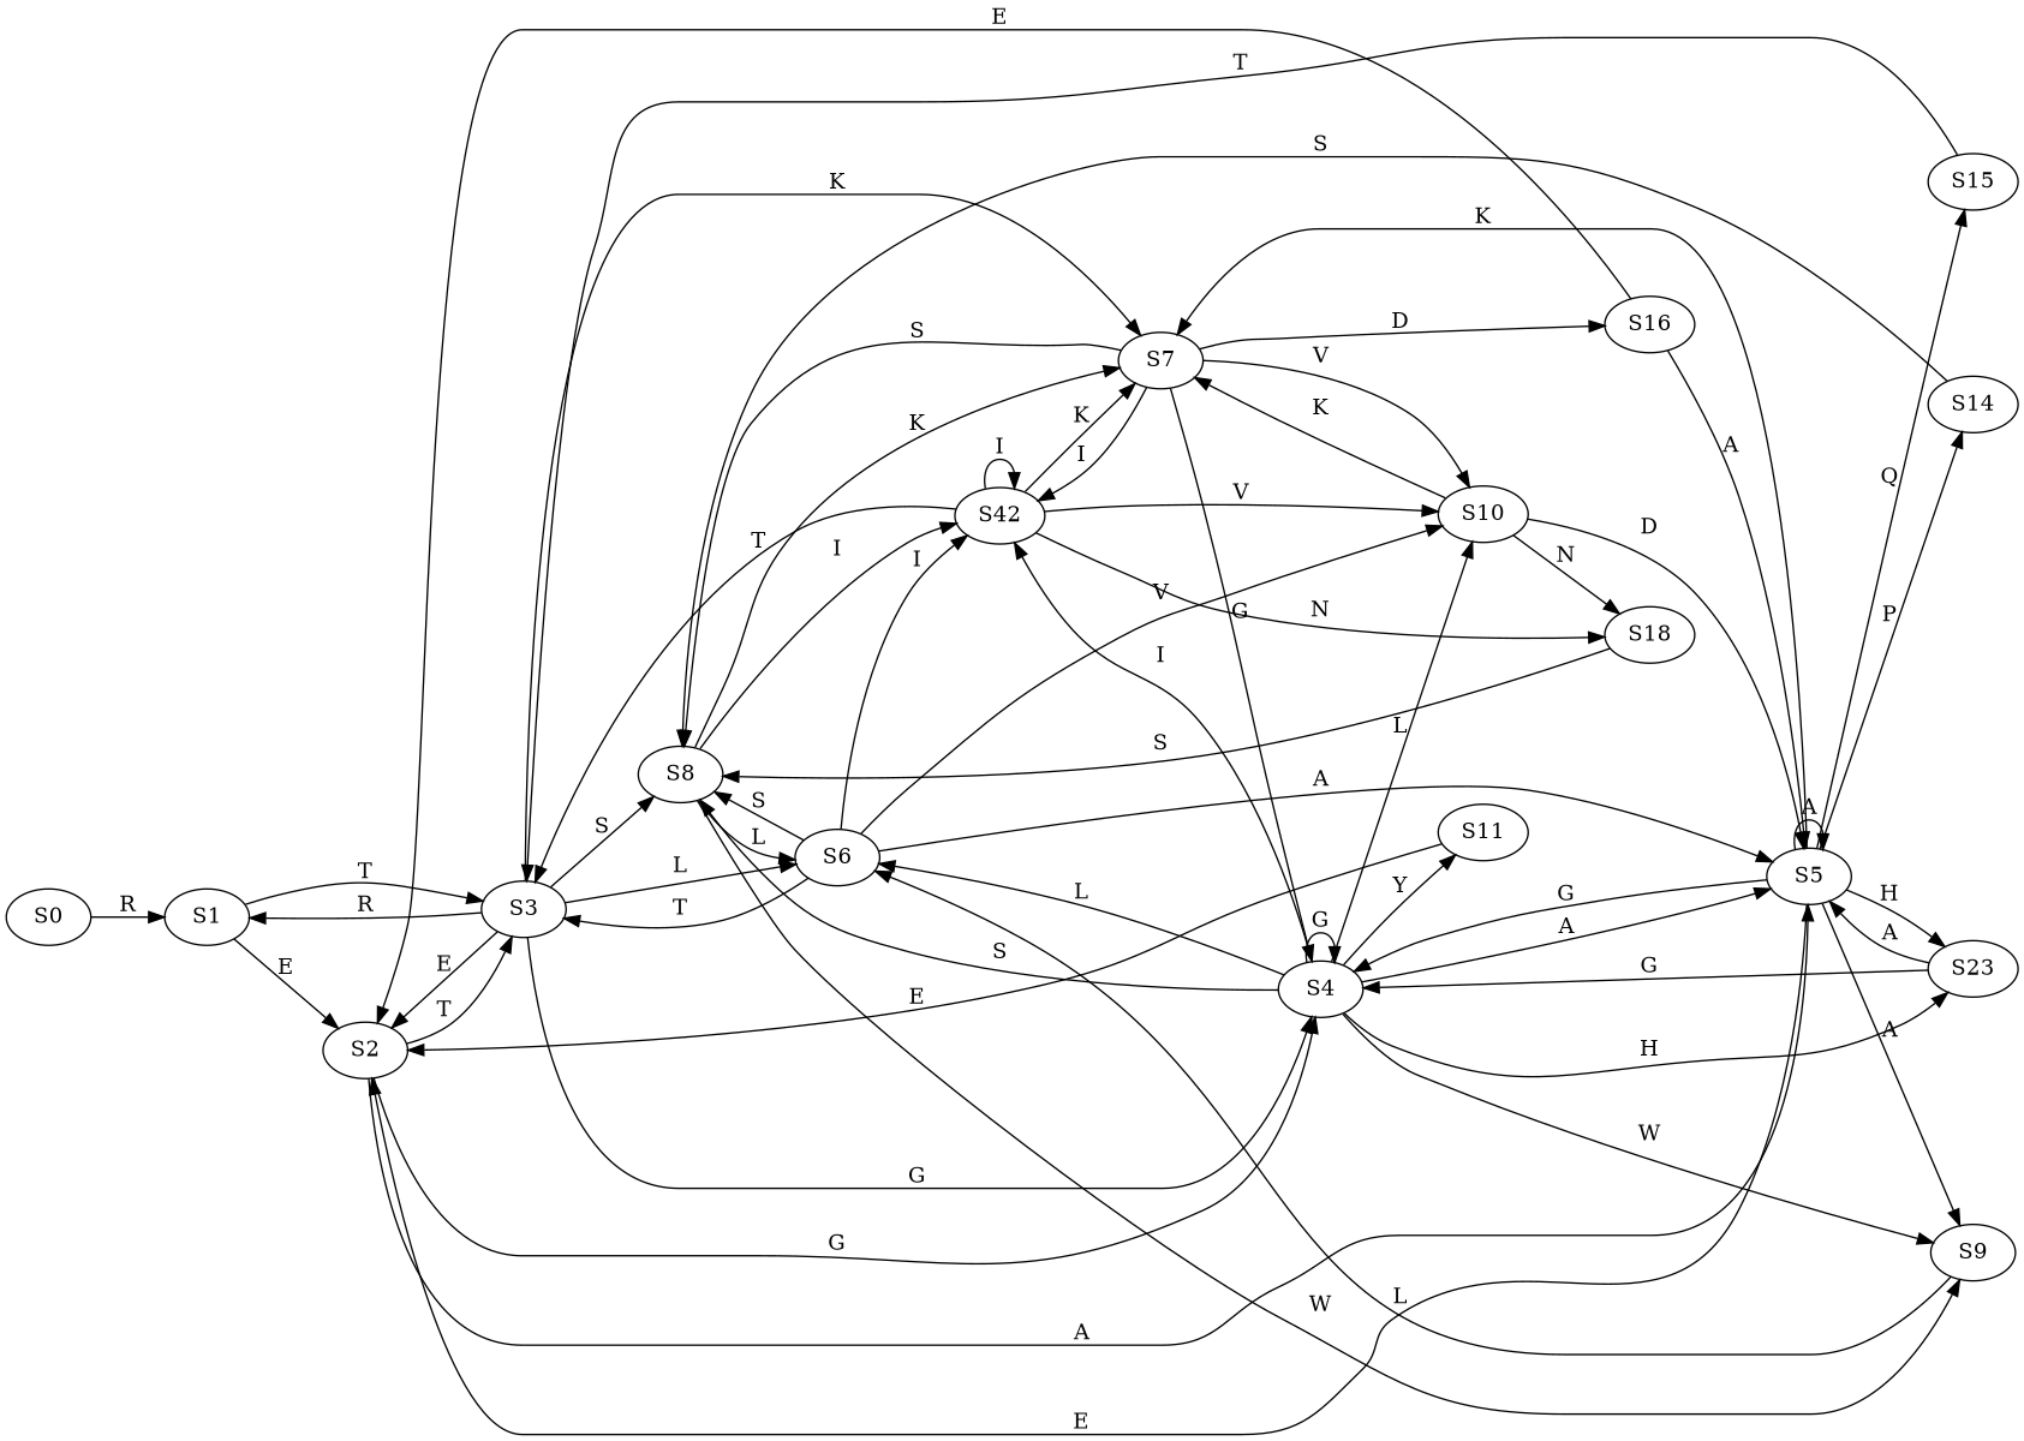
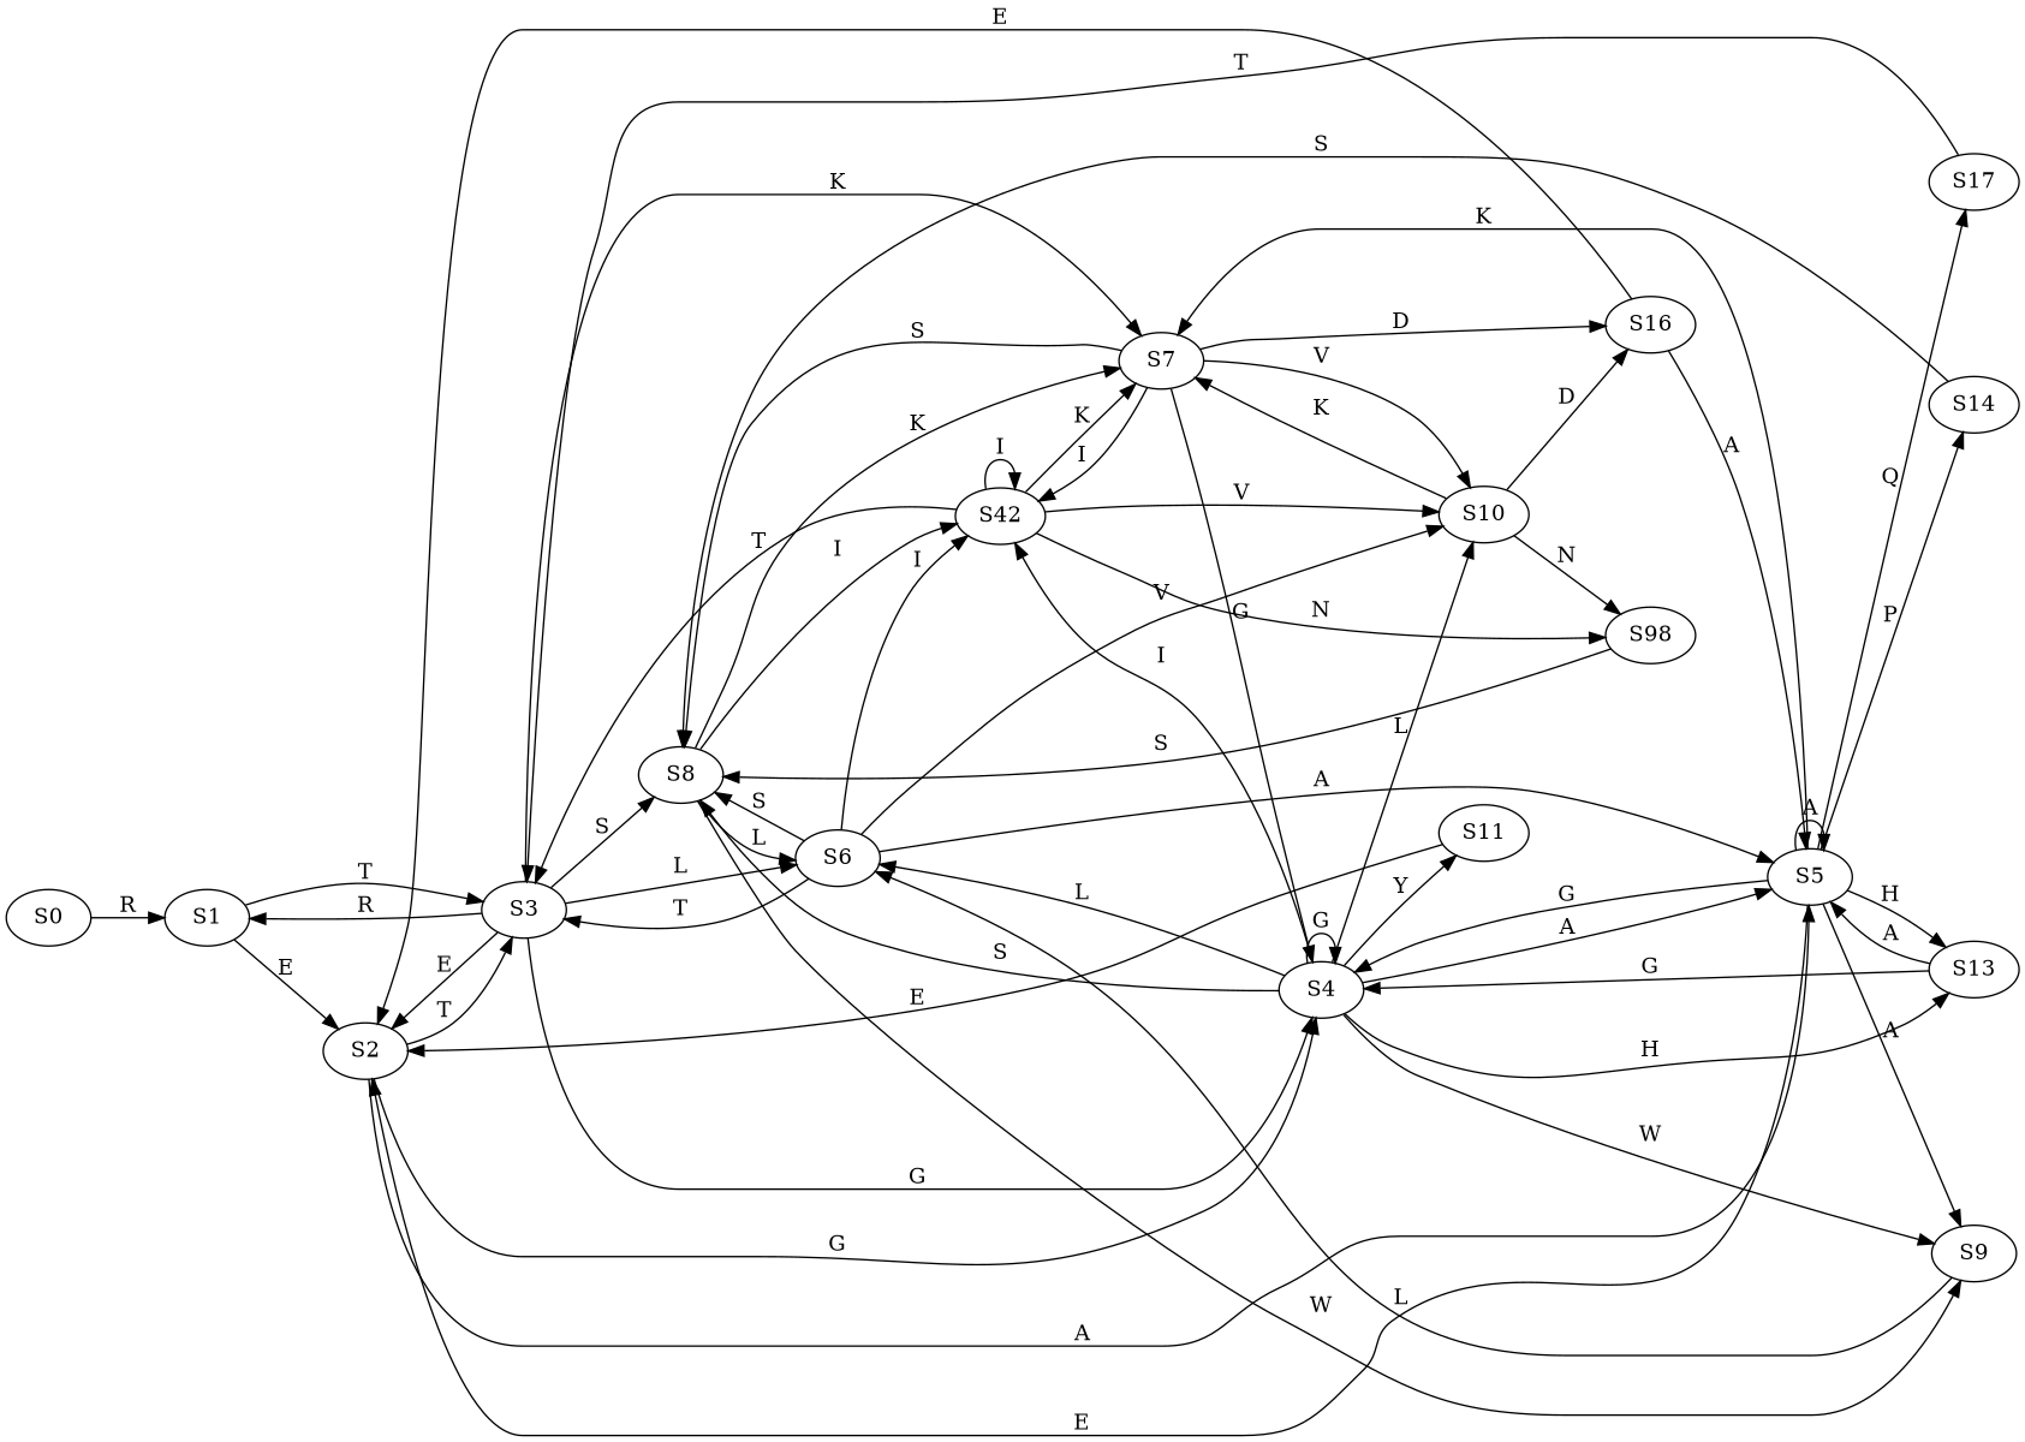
  strict digraph {
    rankdir=LR
    S0
    S1
    S2
    S3
    S4
    S5
    S6
    S7
    S8
    S9
    S10
    S11
    n13 [label=S42]
-   S13 [label=S23]
+   S13
    S14
-   S15
+   S15 [label=S17]
    S16
-   S18
+   S18 [label=S98]
    S0 -> S1 [label=R]
    S1 -> S2 [label=E]
    S1 -> S3 [label=T]
    S2 -> S3 [label=T]
    S2 -> S4 [label=G]
    S2 -> S5 [label=A]
    S3 -> S1 [label=R]
    S3 -> S2 [label=E]
    S3 -> S4 [label=G]
    S3 -> S6 [label=L]
    S3 -> S7 [label=K]
    S3 -> S8 [label=S]
    S4 -> S4 [label=G]
    S4 -> S5 [label=A]
    S4 -> S6 [label=L]
    S4 -> S8 [label=S]
    S4 -> S9 [label=W]
    S4 -> S10 [label=L]
    S4 -> S11 [label=Y]
    S4 -> n13 [label=I]
    S4 -> S13 [label=H]
    S5 -> S2 [label=E]
    S5 -> S4 [label=G]
    S5 -> S5 [label=A]
    S5 -> S7 [label=K]
    S5 -> S9 [label=A]
    S5 -> S13 [label=H]
    S5 -> S14 [label=P]
    S5 -> S15 [label=Q]
    S6 -> S3 [label=T]
    S6 -> S5 [label=A]
    S6 -> S8 [label=S]
    S6 -> S10 [label=V]
    S6 -> n13 [label=I]
    S7 -> S4 [label=G]
    S7 -> S8 [label=S]
    S7 -> S10 [label=V]
    S7 -> n13 [label=I]
    S7 -> S16 [label=D]
    S8 -> S6 [label=L]
    S8 -> S7 [label=K]
    S8 -> S9 [label=W]
    S8 -> n13 [label=I]
    S9 -> S6 [label=L]
    S10 -> S7 [label=K]
-   S10 -> S5 [label=D]
+   S10 -> S16 [label=D]
    S10 -> S18 [label=N]
    S11 -> S2 [label=E]
    n13 -> S3 [label=T]
    n13 -> S7 [label=K]
    n13 -> S10 [label=V]
    n13 -> n13 [label=I]
    n13 -> S18 [label=N]
    S13 -> S4 [label=G]
    S13 -> S5 [label=A]
    S14 -> S8 [label=S]
    S15 -> S3 [label=T]
    S16 -> S2 [label=E]
    S16 -> S5 [label=A]
    S18 -> S8 [label=S]
  }
